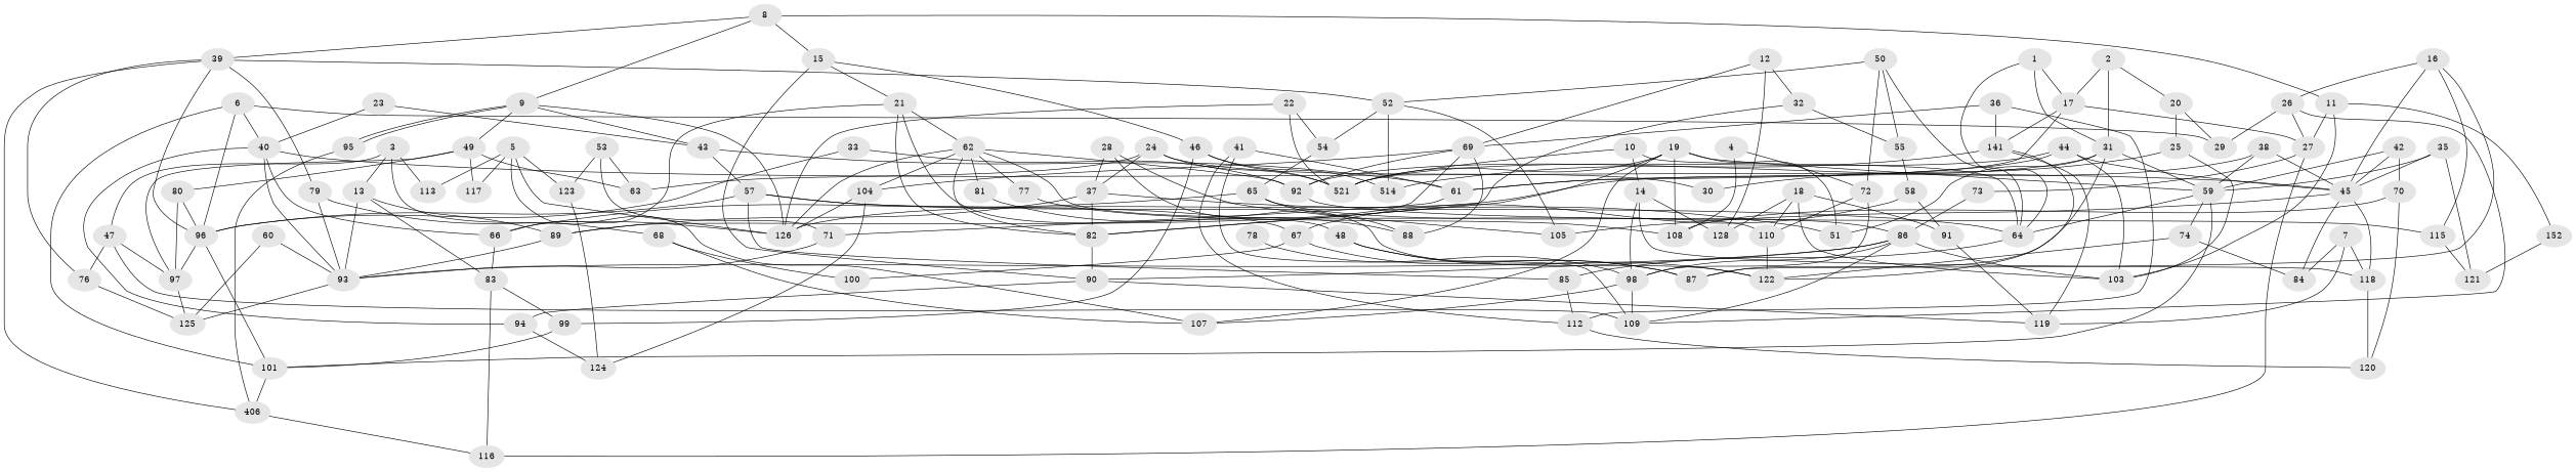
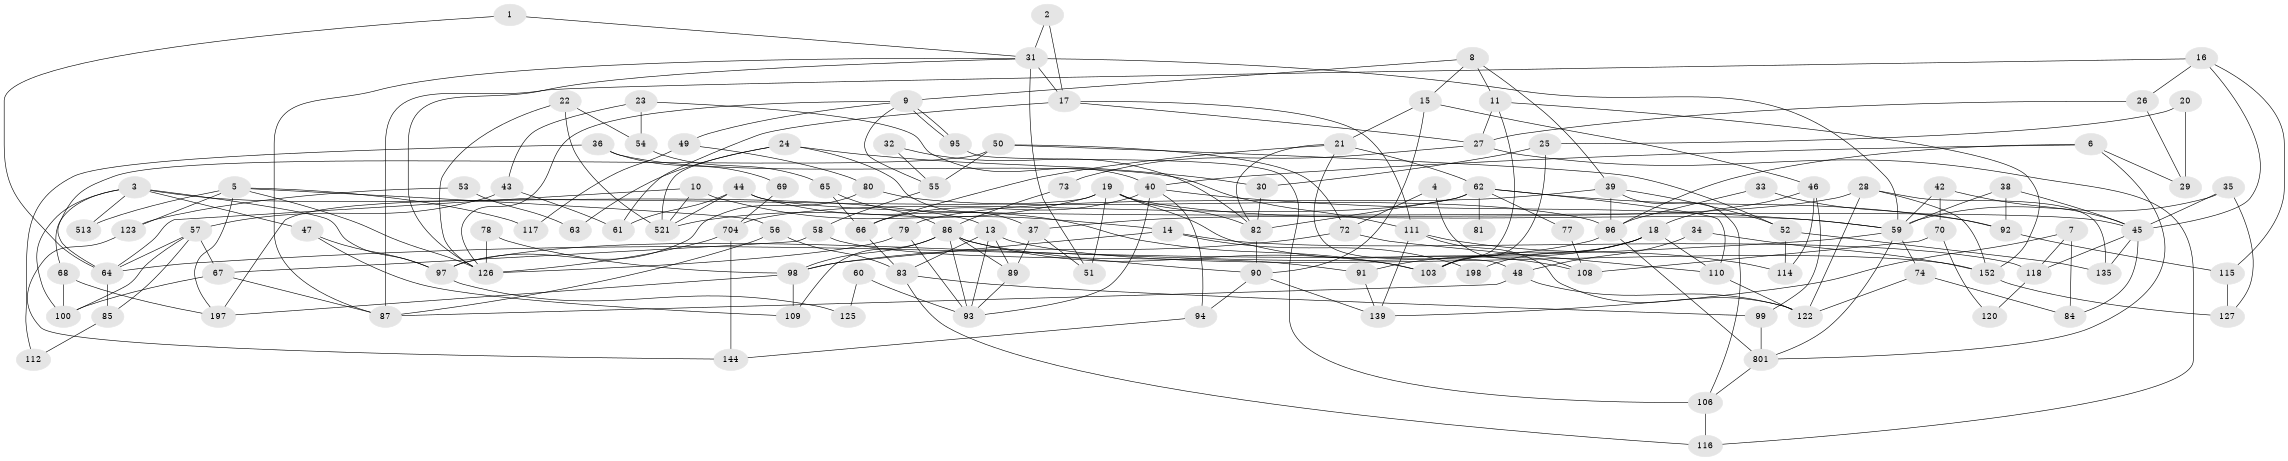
  graph {
    node [color=gray90 style=filled]
    1
    17
    31
    64
    27
    61
-   111 [label=141]
+   111
    126
    87
    51
    59
    85
    2
    20
    29
    25
    3
    13
    47
    68
    100
-   113
+   113 [label=513]
    n23 [label=152]
    83
    89
    93
    109
-   76
    97
-   107
+   107 [label=197]
    4
    72
    108
    98
    110
    5
+   56
    117
    123
-   124
+   124 [label=144]
    6
    40
    96
-   101
+   101 [label=801]
    45
    66
    94
-   106 [label=406]
+   106
    7
    84
    118
-   119
+   119 [label=139]
    120
    8
    9
    11
    15
    39
    49
    55
    95
    103
    21
    46
    90
    52
    79
    63
    80
    58
    10
    14
    n73 [label=521]
-   128
+   128 [label=198]
    73
    116
-   127 [label=121]
-   12
+   127
    32
    69
    82
    92
-   104
-   88
+   104 [label=704]
    99
    125
    48
    62
-   114 [label=514]
+   114
    16
    26
    115
-   105
-   71
+   105 [label=135]
    122
    18
    91
    19
    74
    30
    77
    81
    22
    54
    65
    23
    43
    57
    24
    37
    86
    28
    33
+   34
    35
    36
    112
    38
-   41
    42
    70
    67
    44
    50
    53
    60
    78
-   1 -- 17
+   31 -- 17
    1 -- 31
    1 -- 64
    17 -- 27
    17 -- 61
    17 -- 111
    31 -- 126
    31 -- 87
    31 -- 51
    31 -- 59
    64 -- 85
    27 -- 73
    27 -- 116
-   61 -- 71
    111 -- 119
    111 -- 114
    111 -- 122
    59 -- 64
    59 -- 101
    59 -- 74
    85 -- 112
    2 -- 17
    2 -- 31
-   2 -- 20
    20 -- 29
    20 -- 25
    25 -- 103
    25 -- 30
    3 -- 13
    3 -- 47
    3 -- 68
+   3 -- 100
    3 -- 113
+   13 -- n23
    13 -- 83
    13 -- 89
    13 -- 93
    47 -- 109
-   47 -- 76
    47 -- 97
    68 -- 100
    68 -- 107
    n23 -- 127
    83 -- 116
    83 -- 99
    89 -- 93
-   93 -- 125
-   76 -- 125
    97 -- 125
    4 -- 72
    4 -- 108
    72 -- 98
    72 -- 110
    98 -- 109
    98 -- 107
    110 -- 122
    5 -- 126
    5 -- 113
    5 -- 107
+   5 -- 56
    5 -- 117
    5 -- 123
+   56 -- 87
+   56 -- 83
    123 -- 124
    6 -- 29
    6 -- 40
    6 -- 96
    6 -- 101
    40 -- 93
-   40 -- 45
+   40 -- 59
    40 -- 66
    40 -- 94
    96 -- 97
    96 -- 101
    101 -- 106
    45 -- 84
    45 -- 118
    45 -- 105
    66 -- 83
    94 -- 124
    106 -- 116
    7 -- 84
    7 -- 118
    7 -- 119
    118 -- 120
    8 -- 9
    8 -- 11
    8 -- 15
    8 -- 39
    9 -- 126
    9 -- 49
-   9 -- 43
+   9 -- 55
    9 -- 95
    9 -- 95
    11 -- 27
    11 -- n23
    11 -- 103
    15 -- 21
    15 -- 46
    15 -- 90
-   39 -- 76
    39 -- 96
    39 -- 106
    39 -- 52
    39 -- 79
-   49 -- 97
+   3 -- 97
    49 -- 117
-   49 -- 63
    49 -- 80
    55 -- 58
    95 -- 106
    21 -- 66
    21 -- 82
    21 -- 48
    21 -- 62
-   46 -- n73
+   46 -- 18
    46 -- 99
    46 -- 114
    90 -- 94
    90 -- 119
    52 -- 114
    52 -- 105
    79 -- 126
    79 -- 93
    80 -- 97
    80 -- 96
    58 -- 91
    58 -- 67
    10 -- 64
    10 -- 14
    10 -- n73
    14 -- 98
    14 -- 118
    14 -- 128
    73 -- 86
-   12 -- 128
-   12 -- 32
-   12 -- 69
    32 -- 55
    32 -- 82
-   69 -- 89
-   69 -- 92
+   86 -- 89
    69 -- 104
-   69 -- 88
    82 -- 90
    92 -- 115
    104 -- 126
    104 -- 124
    99 -- 101
    48 -- 87
    48 -- 122
    62 -- 110
    62 -- 82
    62 -- 92
    62 -- 104
    62 -- 77
    62 -- 81
    16 -- 87
    16 -- 45
    16 -- 26
    16 -- 115
    26 -- 27
    26 -- 29
-   26 -- 109
    115 -- 127
-   71 -- 93
    18 -- 110
    18 -- 103
    18 -- 128
    18 -- 91
    91 -- 119
    19 -- 51
    19 -- 59
    19 -- 107
    19 -- 108
    19 -- n73
    19 -- 82
    74 -- 84
    74 -- 122
-   37 -- 82
+   30 -- 82
    77 -- 108
-   81 -- 88
    22 -- 126
    22 -- n73
    22 -- 54
    54 -- 65
    65 -- 66
-   65 -- 88
    65 -- 86
    23 -- 40
-   52 -- 54
+   23 -- 54
    23 -- 43
    43 -- 61
    43 -- 57
    57 -- 64
    57 -- 85
-   57 -- 96
+   57 -- 100
    57 -- 67
    24 -- 63
    24 -- n73
    24 -- 30
    24 -- 37
    37 -- 51
    37 -- 89
    86 -- 93
    86 -- 109
    86 -- 98
    86 -- 103
    86 -- 90
+   28 -- n23
    28 -- 105
    28 -- 122
    28 -- 37
    33 -- 96
    33 -- 92
+   34 -- n23
+   34 -- 48
    35 -- 59
    35 -- 45
    35 -- 127
    36 -- 111
    36 -- 69
    36 -- 112
-   112 -- 120
    38 -- 59
    38 -- 45
    38 -- 92
-   41 -- 61
-   41 -- 109
-   41 -- 112
    42 -- 59
    42 -- 45
    42 -- 70
    70 -- 108
    70 -- 120
    67 -- 87
    67 -- 100
    44 -- 61
    44 -- 45
    44 -- 103
    44 -- n73
    50 -- 64
    50 -- 72
    50 -- 55
    50 -- 52
    53 -- 123
    53 -- 63
-   53 -- 71
    60 -- 93
    60 -- 125
-   62 -- 126
+   78 -- 126
    78 -- 98
  }
